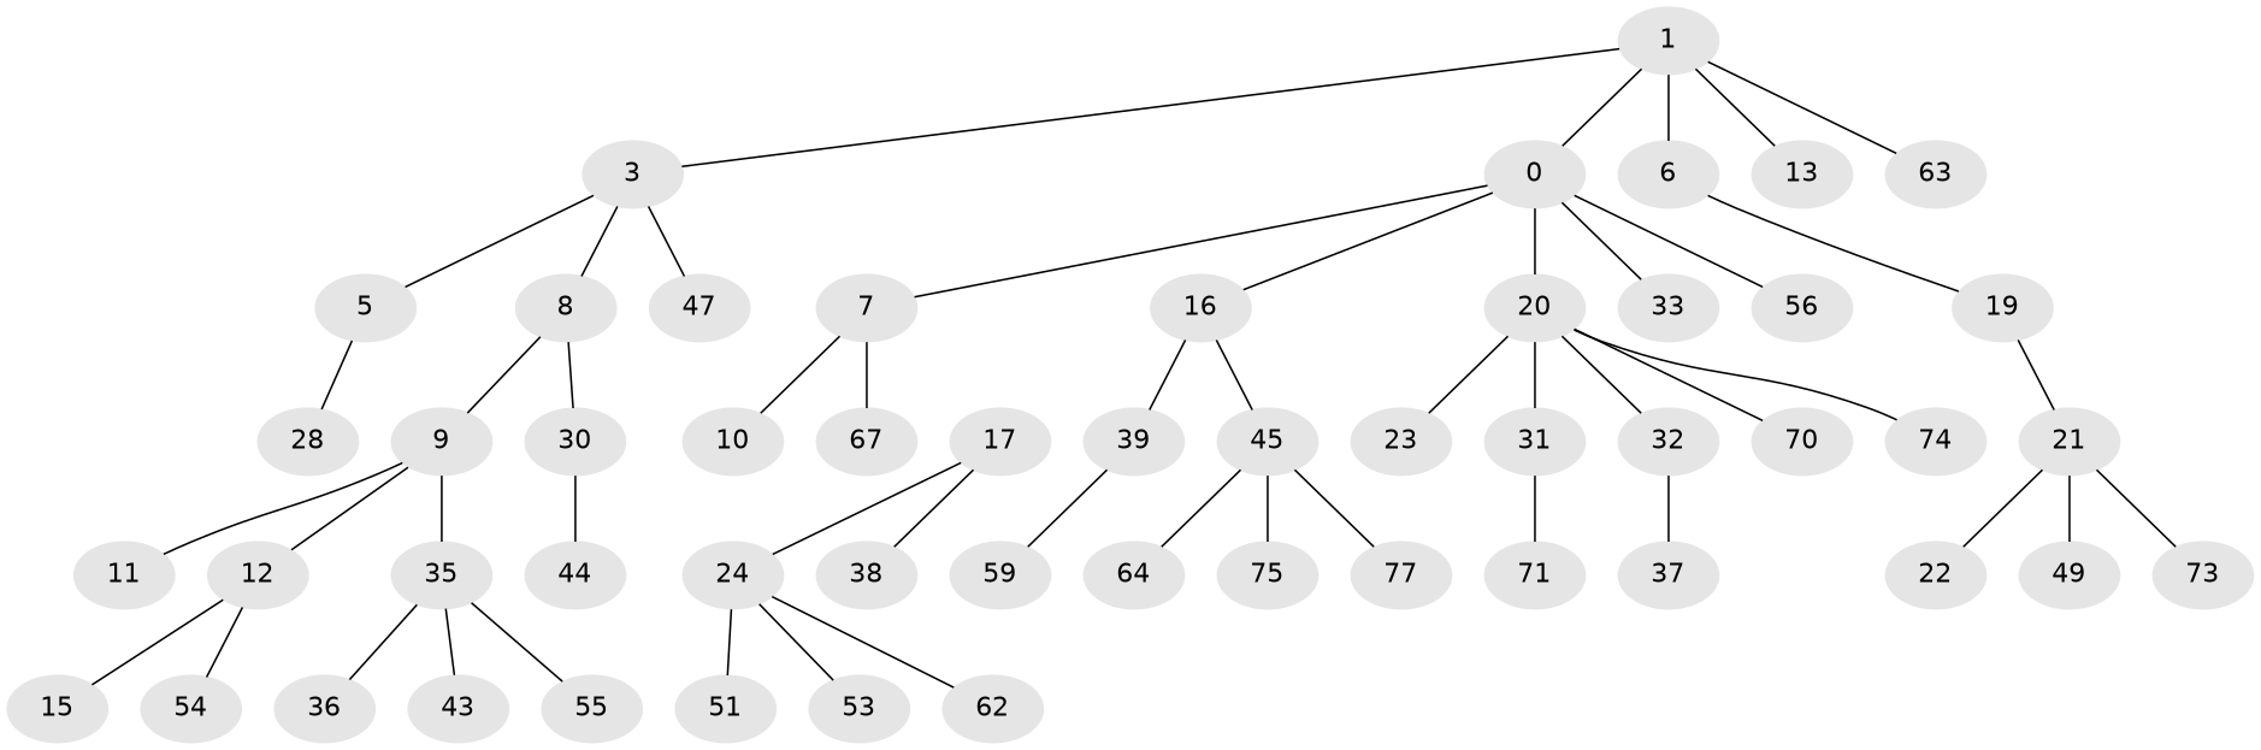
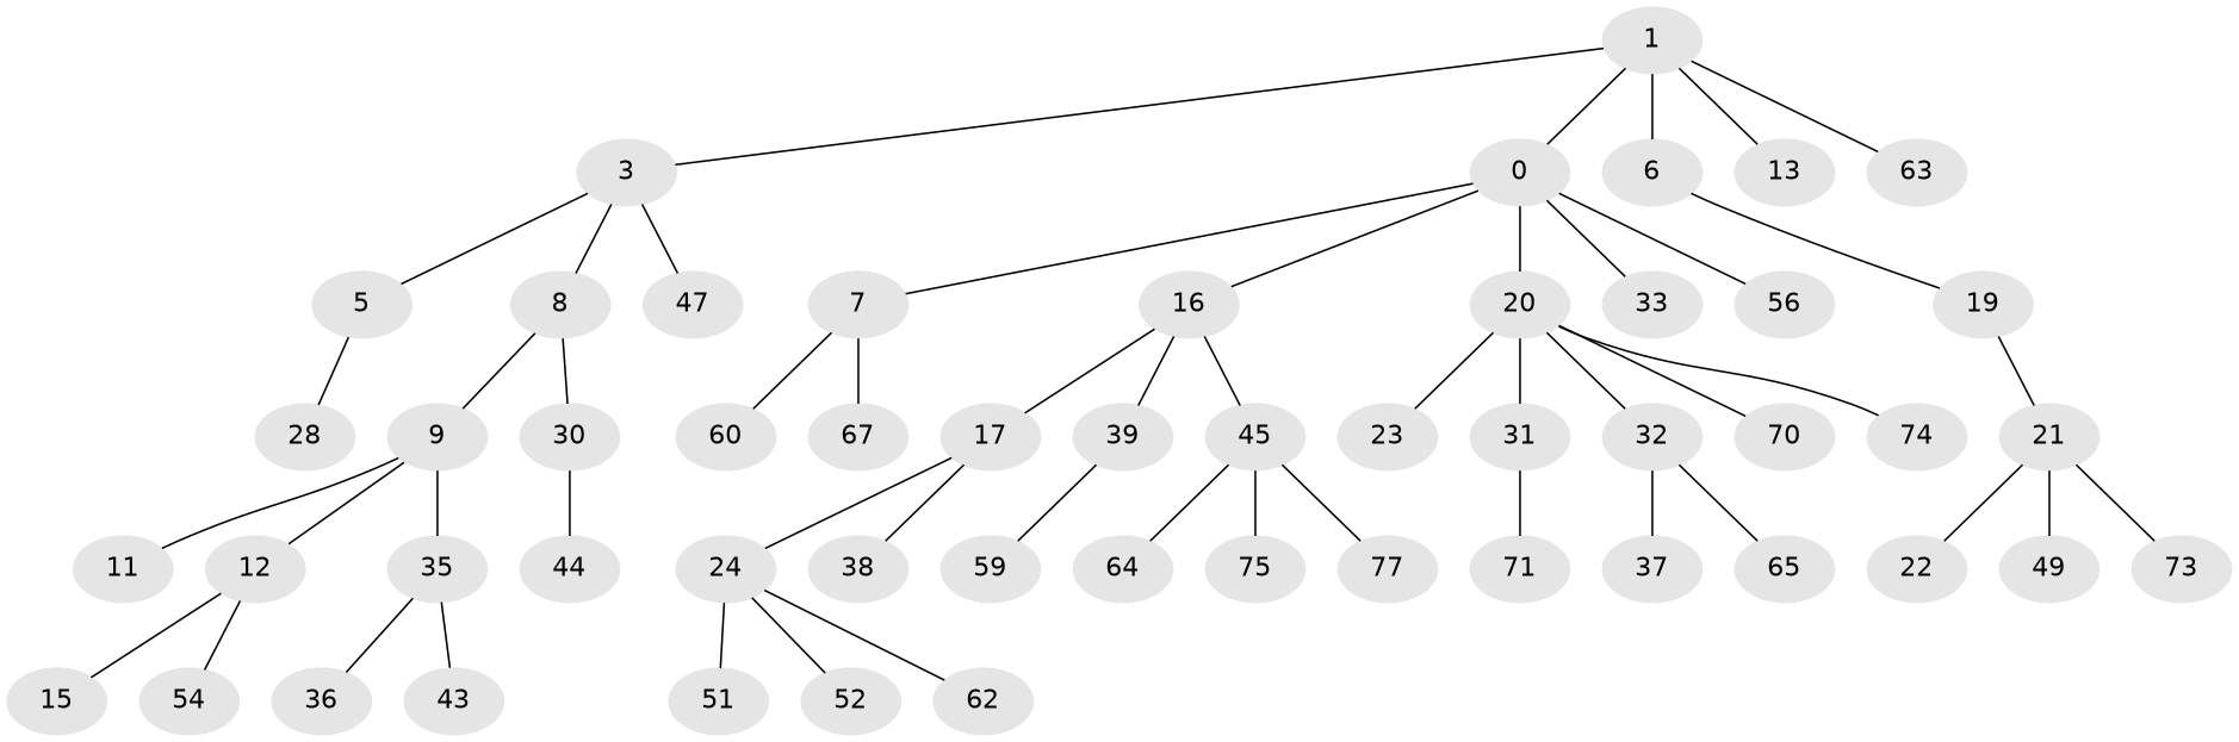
  graph {
    fontname="DejaVu Sans"
    node [color=gray90 fontname="DejaVu Sans" style=filled]
    edge [fontname="DejaVu Sans"]
    1 [super="+2+57"]
    3
    n3 [label=0]
    6
    13
    63
    5 [super="+18"]
    8 [super="+10"]
    47 [super="+50"]
    7
    16
    20 [super="+66+26"]
    33
    56
    19
    28
    9 [super="+29"]
    30 [super="+48"]
-   60 [label=10]
+   60
    67
    17
    39 [super="+40"]
    45 [super="+78+72"]
    23
    31 [super="+46"]
    32
    70
    74 [super="+76"]
    21 [super="+27"]
    11
    12 [super="+14"]
    35
    n33 [label=44]
    15
    54 [super="+69"]
    36
    43
-   55
    24 [super="+61+52"]
    38 [super="+44"]
    59
    64
    75
    77
    51
-   53
+   53 [label=52]
    62
    22
    49
    73
    71
    37 [super="+42"]
+   65
    1 -- 3
    1 -- n3
    1 -- 6
    1 -- 13
    1 -- 63
    3 -- 5
    3 -- 8
    3 -- 47
    n3 -- 7
    n3 -- 16
    n3 -- 20
    n3 -- 33
    n3 -- 56
    6 -- 19
    5 -- 28
    8 -- 9
    8 -- 30
    7 -- 60
    7 -- 67
+   16 -- 17
    16 -- 39
    16 -- 45
    20 -- 23
    20 -- 31
    20 -- 32
    20 -- 70
    20 -- 74
    19 -- 21
    9 -- 11
    9 -- 12
    9 -- 35
    30 -- n33
    17 -- 24
    17 -- 38
    39 -- 59
    45 -- 64
    45 -- 75
    45 -- 77
    31 -- 71
    32 -- 37
+   32 -- 65
    21 -- 22
    21 -- 49
    21 -- 73
    12 -- 15
    12 -- 54
    35 -- 36
    35 -- 43
-   35 -- 55
    24 -- 51
    24 -- 53
    24 -- 62
  }
